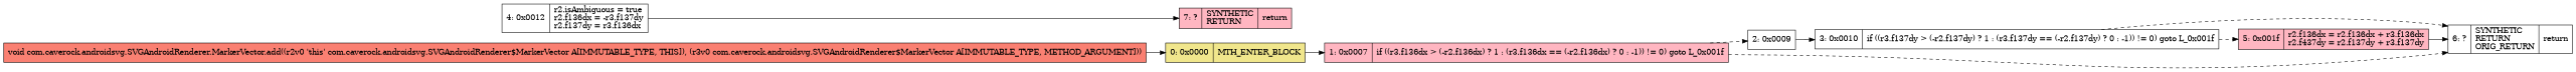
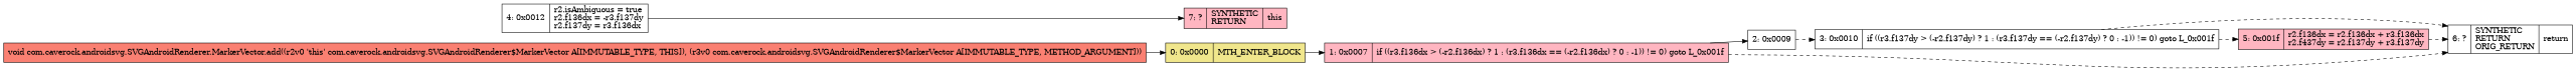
  digraph {
    rankdir=LR
    node [fillcolor=white shape=record style=filled]
    edge [style=solid]
    n1 [fillcolor=khaki label="{0\:\ 0x0000|MTH_ENTER_BLOCK\l}"]
    n2 [fillcolor=lightpink label="{1\:\ 0x0007|if ((r3.f136dx \> (\-r2.f136dx) ? 1 : (r3.f136dx == (\-r2.f136dx) ? 0 : \-1)) != 0) goto L_0x001f\l}"]
    n3 [label="{2\:\ 0x0009}"]
    n4 [label="{6\:\ ?|SYNTHETIC\lRETURN\lORIG_RETURN\l|return\l}"]
    n5 [label="{3\:\ 0x0010|if ((r3.f137dy \> (\-r2.f137dy) ? 1 : (r3.f137dy == (\-r2.f137dy) ? 0 : \-1)) != 0) goto L_0x001f\l}"]
    n6 [fillcolor=lightpink label="{5\:\ 0x001f|r2.f136dx = r2.f136dx + r3.f136dx\lr2.f437dy = r2.f137dy + r3.f137dy\l}"]
    n7 [label="{4\:\ 0x0012|r2.isAmbiguous = true\lr2.f136dx = \-r3.f137dy\lr2.f137dy = r3.f136dx\l}"]
-   n8 [fillcolor=lightpink label="{7\:\ ?|SYNTHETIC\lRETURN\l|return\l}"]
+   n8 [fillcolor=lightpink label="{7\:\ ?|SYNTHETIC\lRETURN\l|this\l}"]
    n9 [fillcolor=salmon label="{void com.caverock.androidsvg.SVGAndroidRenderer.MarkerVector.add((r2v0 'this' com.caverock.androidsvg.SVGAndroidRenderer$MarkerVector A[IMMUTABLE_TYPE, THIS]), (r3v0 com.caverock.androidsvg.SVGAndroidRenderer$MarkerVector A[IMMUTABLE_TYPE, METHOD_ARGUMENT])) }"]
    n1 -> n2
-   n2 -> n3 [style=dashed]
+   n2 -> n3
    n2 -> n4 [style=dashed]
-   n3 -> n5
+   n3 -> n5 [style=dashed]
    n5 -> n4 [style=dashed]
    n5 -> n6 [style=dashed]
-   n6 -> n4
+   n6 -> n4 [style=dashed]
    n7 -> n8
    n9 -> n1
  }
